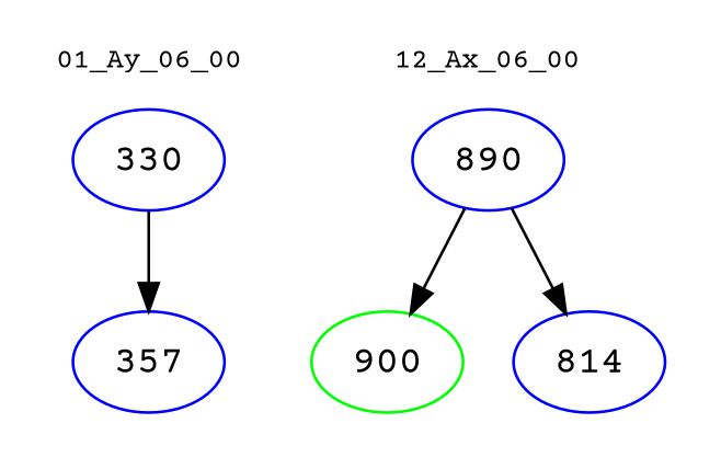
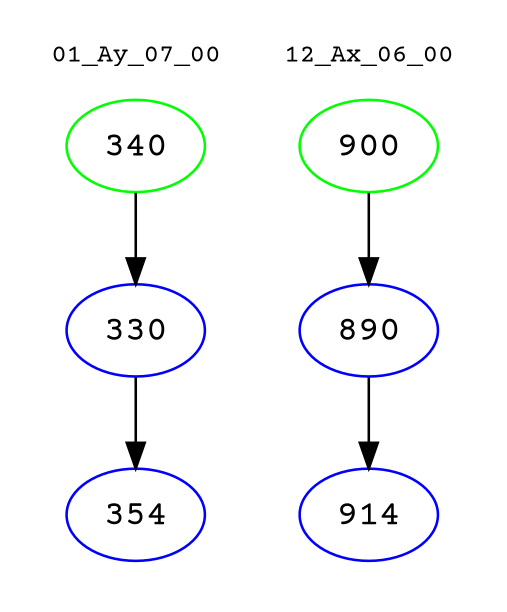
  digraph {
    fontname="Courier Prime"
    node [color=blue fontname="Courier Prime"]
    edge [color=black fontname="Courier Prime"]
+   n1 [color=green label=340]
    n2 [label=330]
-   n3 [label=357]
+   n3 [label=354]
    n4 [color=green label=900]
    n5 [label=890]
-   n6 [label=814]
+   n6 [label=914]
    subgraph cluster_1 {
      color=white
      fontsize=10
-     label="01_Ay_06_00"
+     label="01_Ay_07_00"
+     n1
      n2
      n3
    }
    subgraph cluster_2 {
      color=white
      fontsize=10
      label="12_Ax_06_00"
      n4
      n5
      n6
    }
+   n1 -> n2
    n2 -> n3
-   n5 -> n4
+   n4 -> n5
    n5 -> n6
  }
